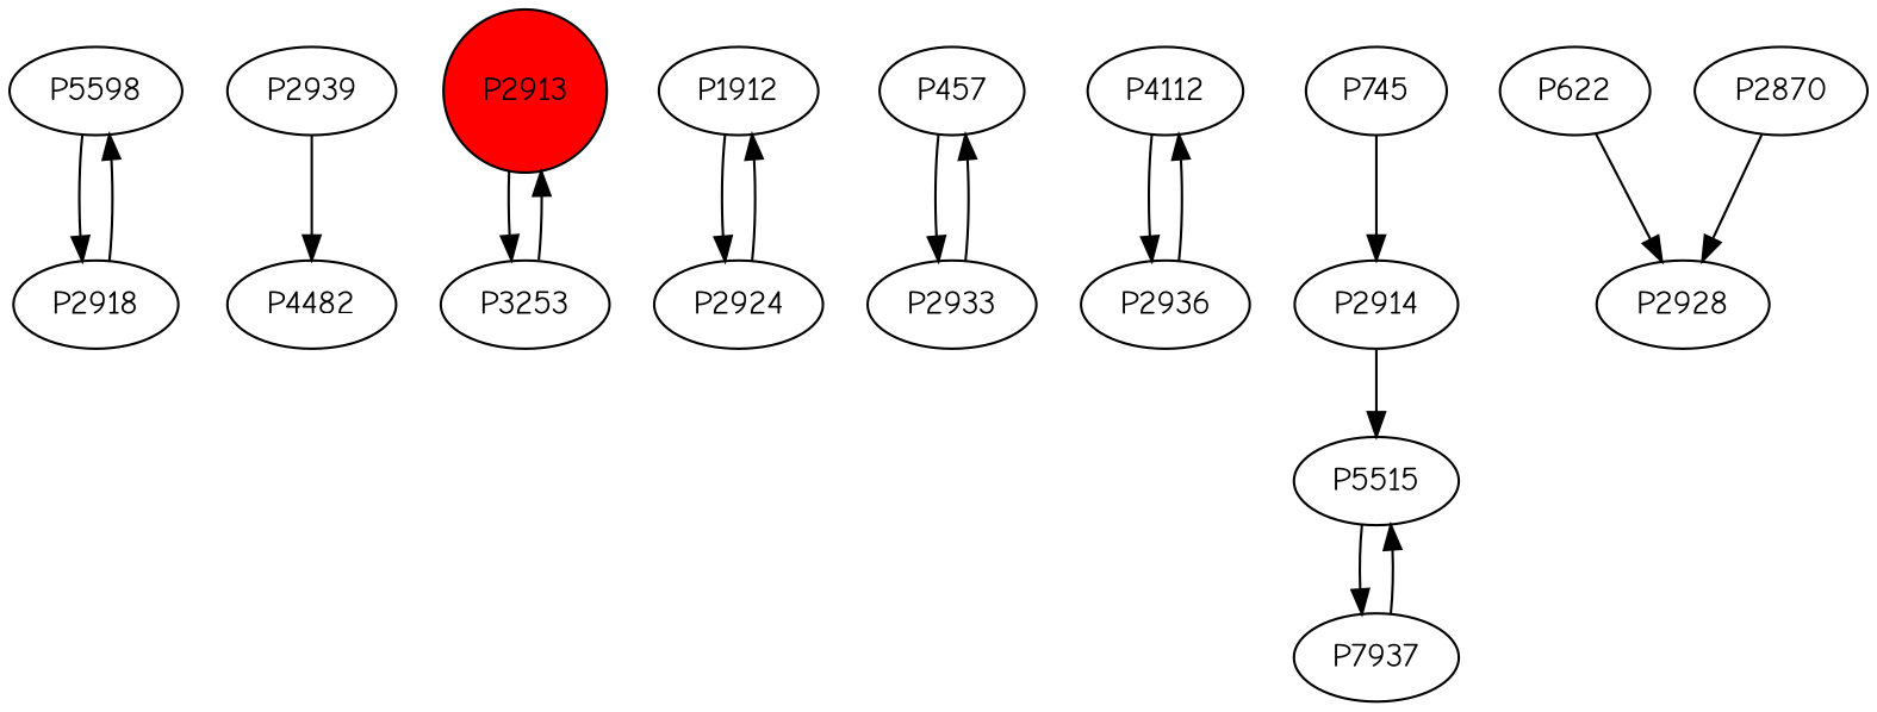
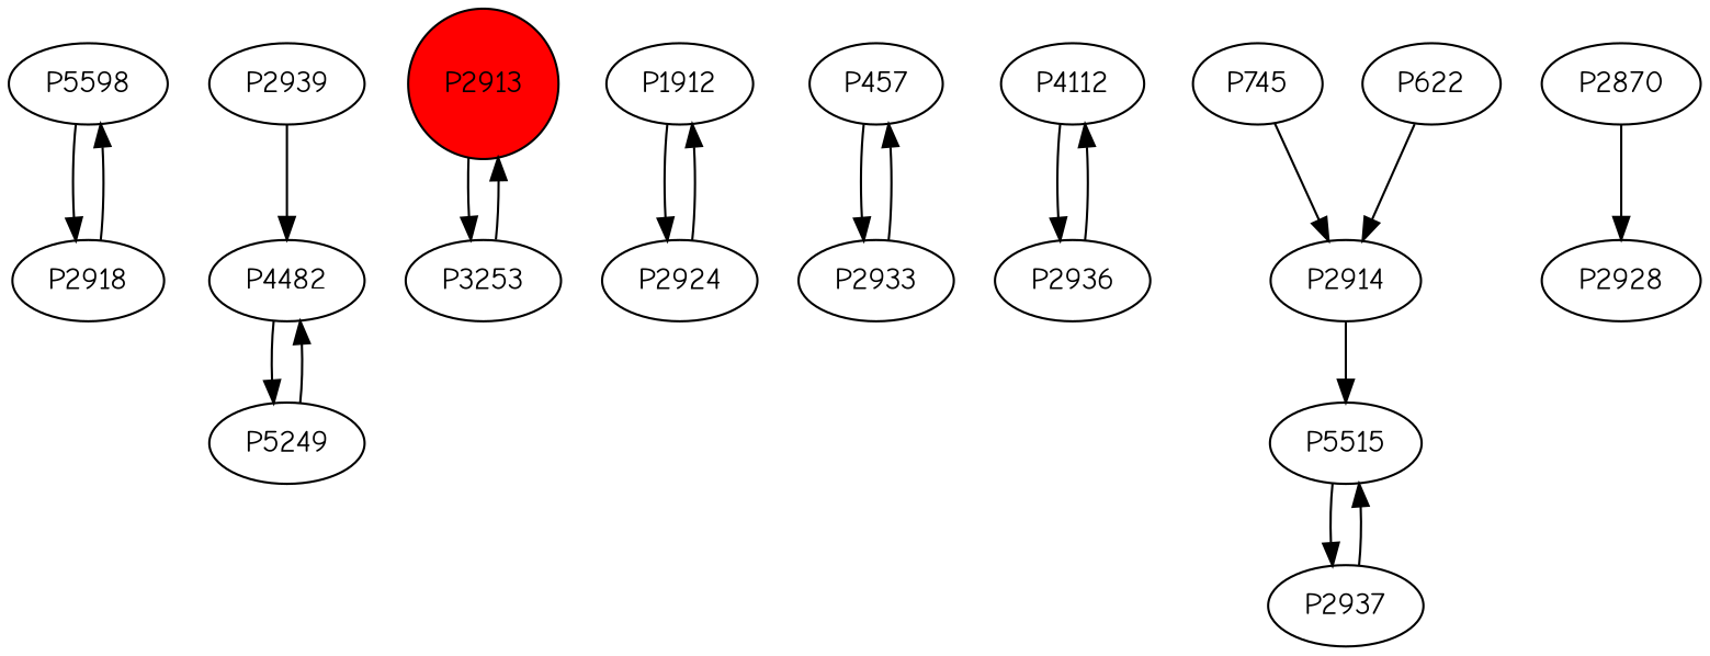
  digraph {
    fontname="Comic Neue"
    node [fontname="Comic Neue"]
    edge [fontname="Comic Neue"]
    P5598
    P2918
    P4482
+   P5249
    P2939
    P2913 [fillcolor=red shape=circle style=filled]
    P3253
    P1912
    P2924
    P457
    P2933
    P4112
    P2936
    P745
    P2914
    P5515
-   P2937 [label=P7937]
+   P2937
    P622
    P2928
    P2870
    P5598 -> P2918
    P2918 -> P5598
+   P4482 -> P5249
+   P5249 -> P4482
    P2939 -> P4482
    P2913 -> P3253
    P3253 -> P2913
    P1912 -> P2924
    P2924 -> P1912
    P457 -> P2933
    P2933 -> P457
    P4112 -> P2936
    P2936 -> P4112
    P745 -> P2914
    P2914 -> P5515
    P5515 -> P2937
    P2937 -> P5515
-   P622 -> P2928
+   P622 -> P2914
    P2870 -> P2928
  }
